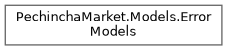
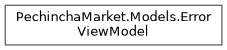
  digraph {
    rankdir=LR
-   n1 [color=grey40 fillcolor=white fontname=Helvetica fontsize=10 height=0.2 label="PechinchaMarket.Models.Error\lModels" shape=box style=filled width=0.4]
+   n1 [color=grey40 fillcolor=white fontname=Helvetica fontsize=10 height=0.2 label="PechinchaMarket.Models.Error\lViewModel" shape=box style=filled width=0.4]
  }
